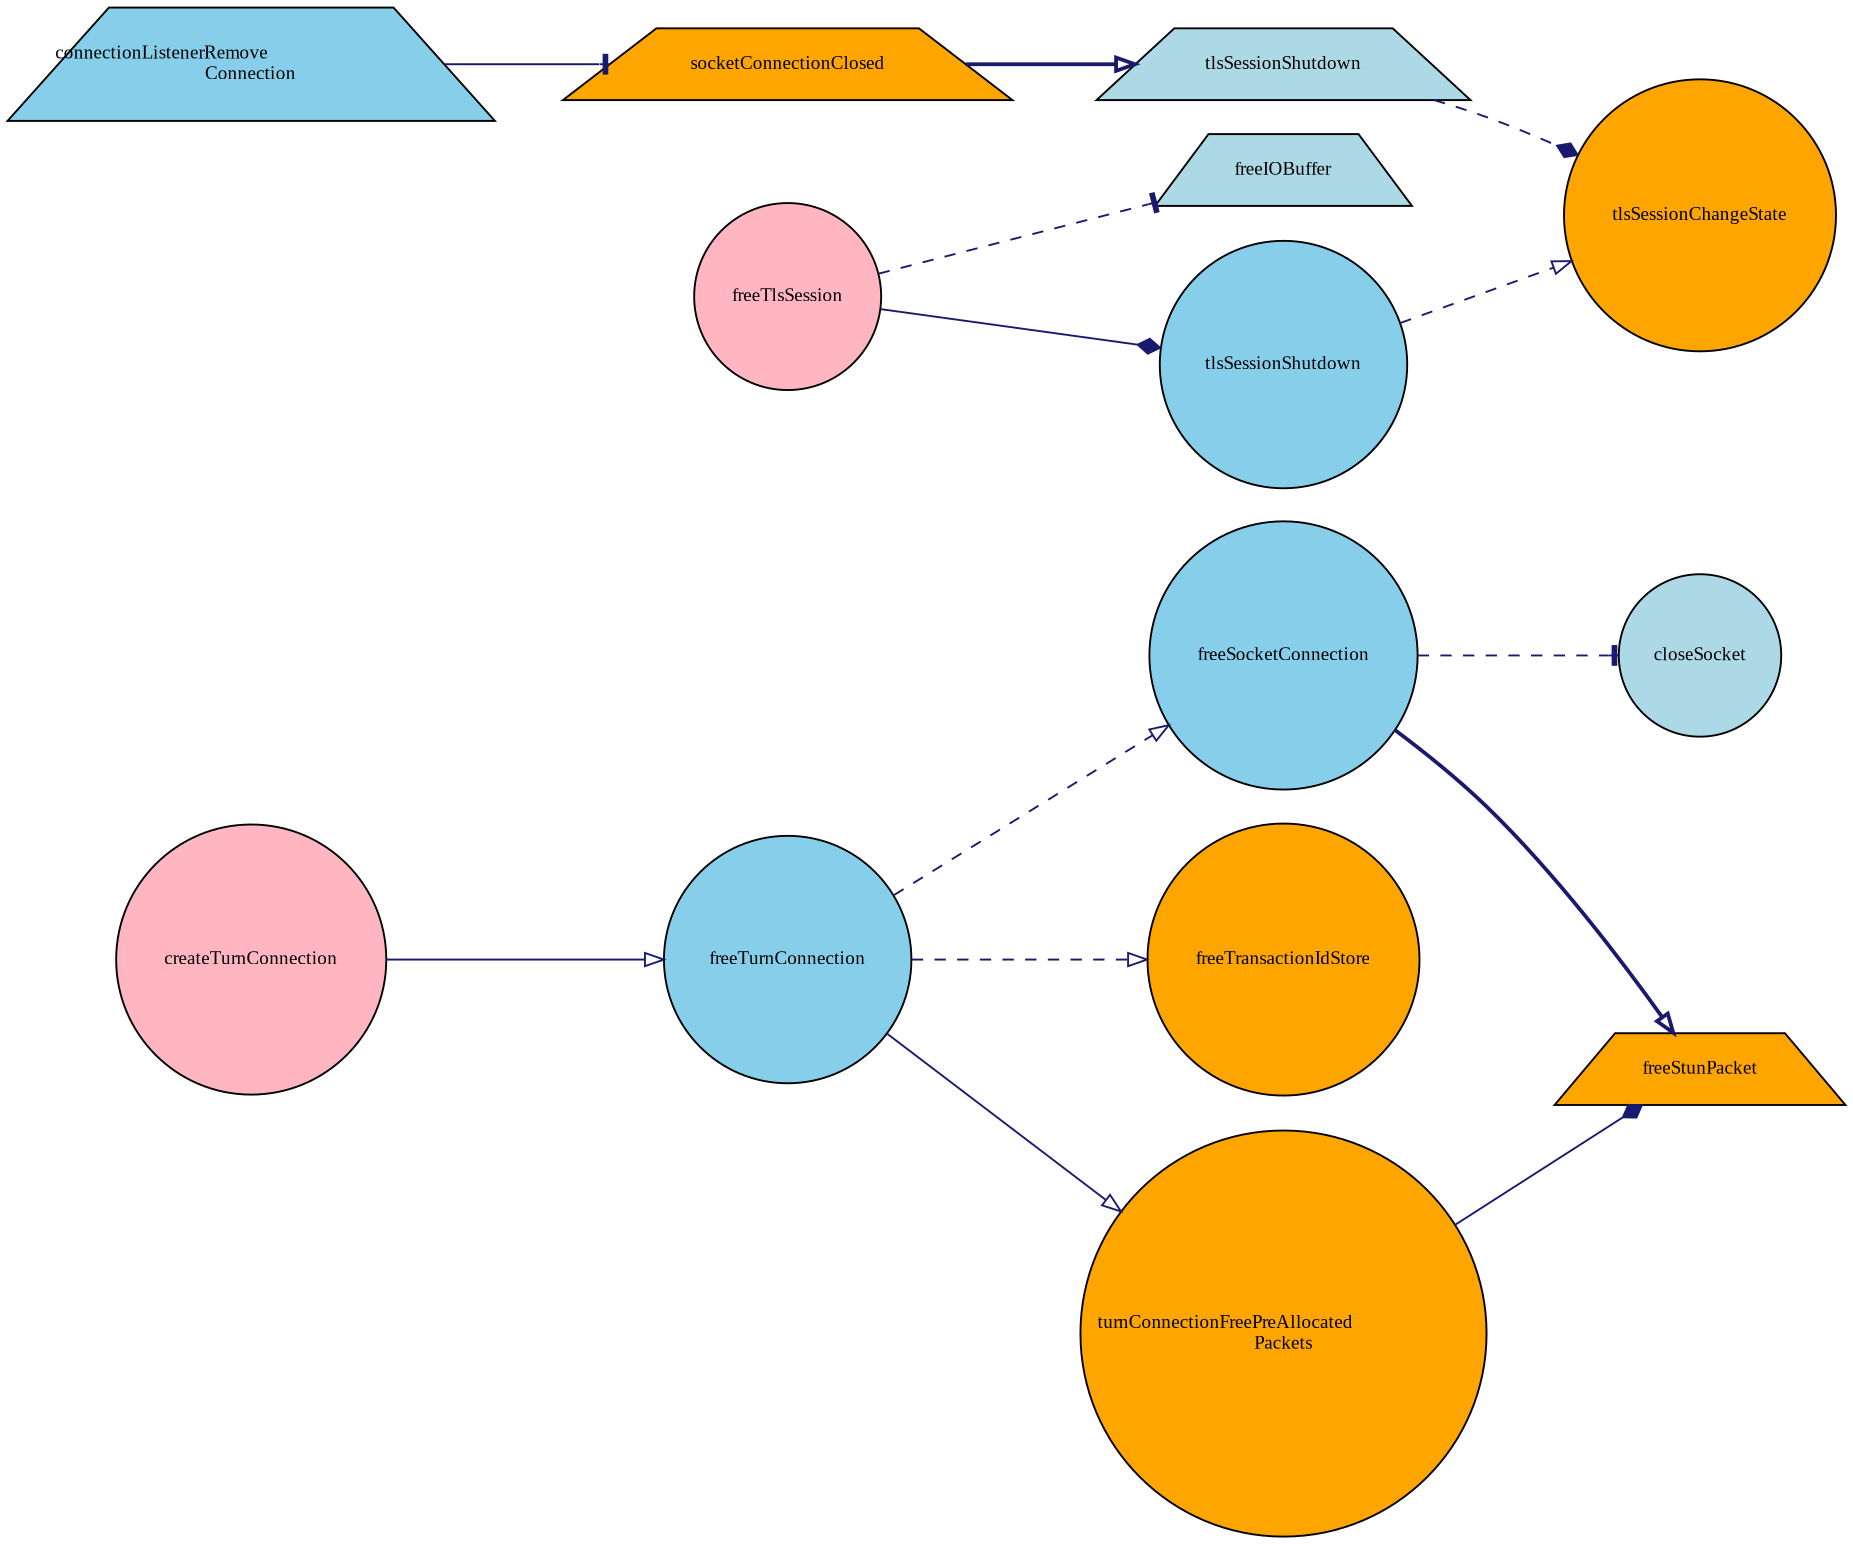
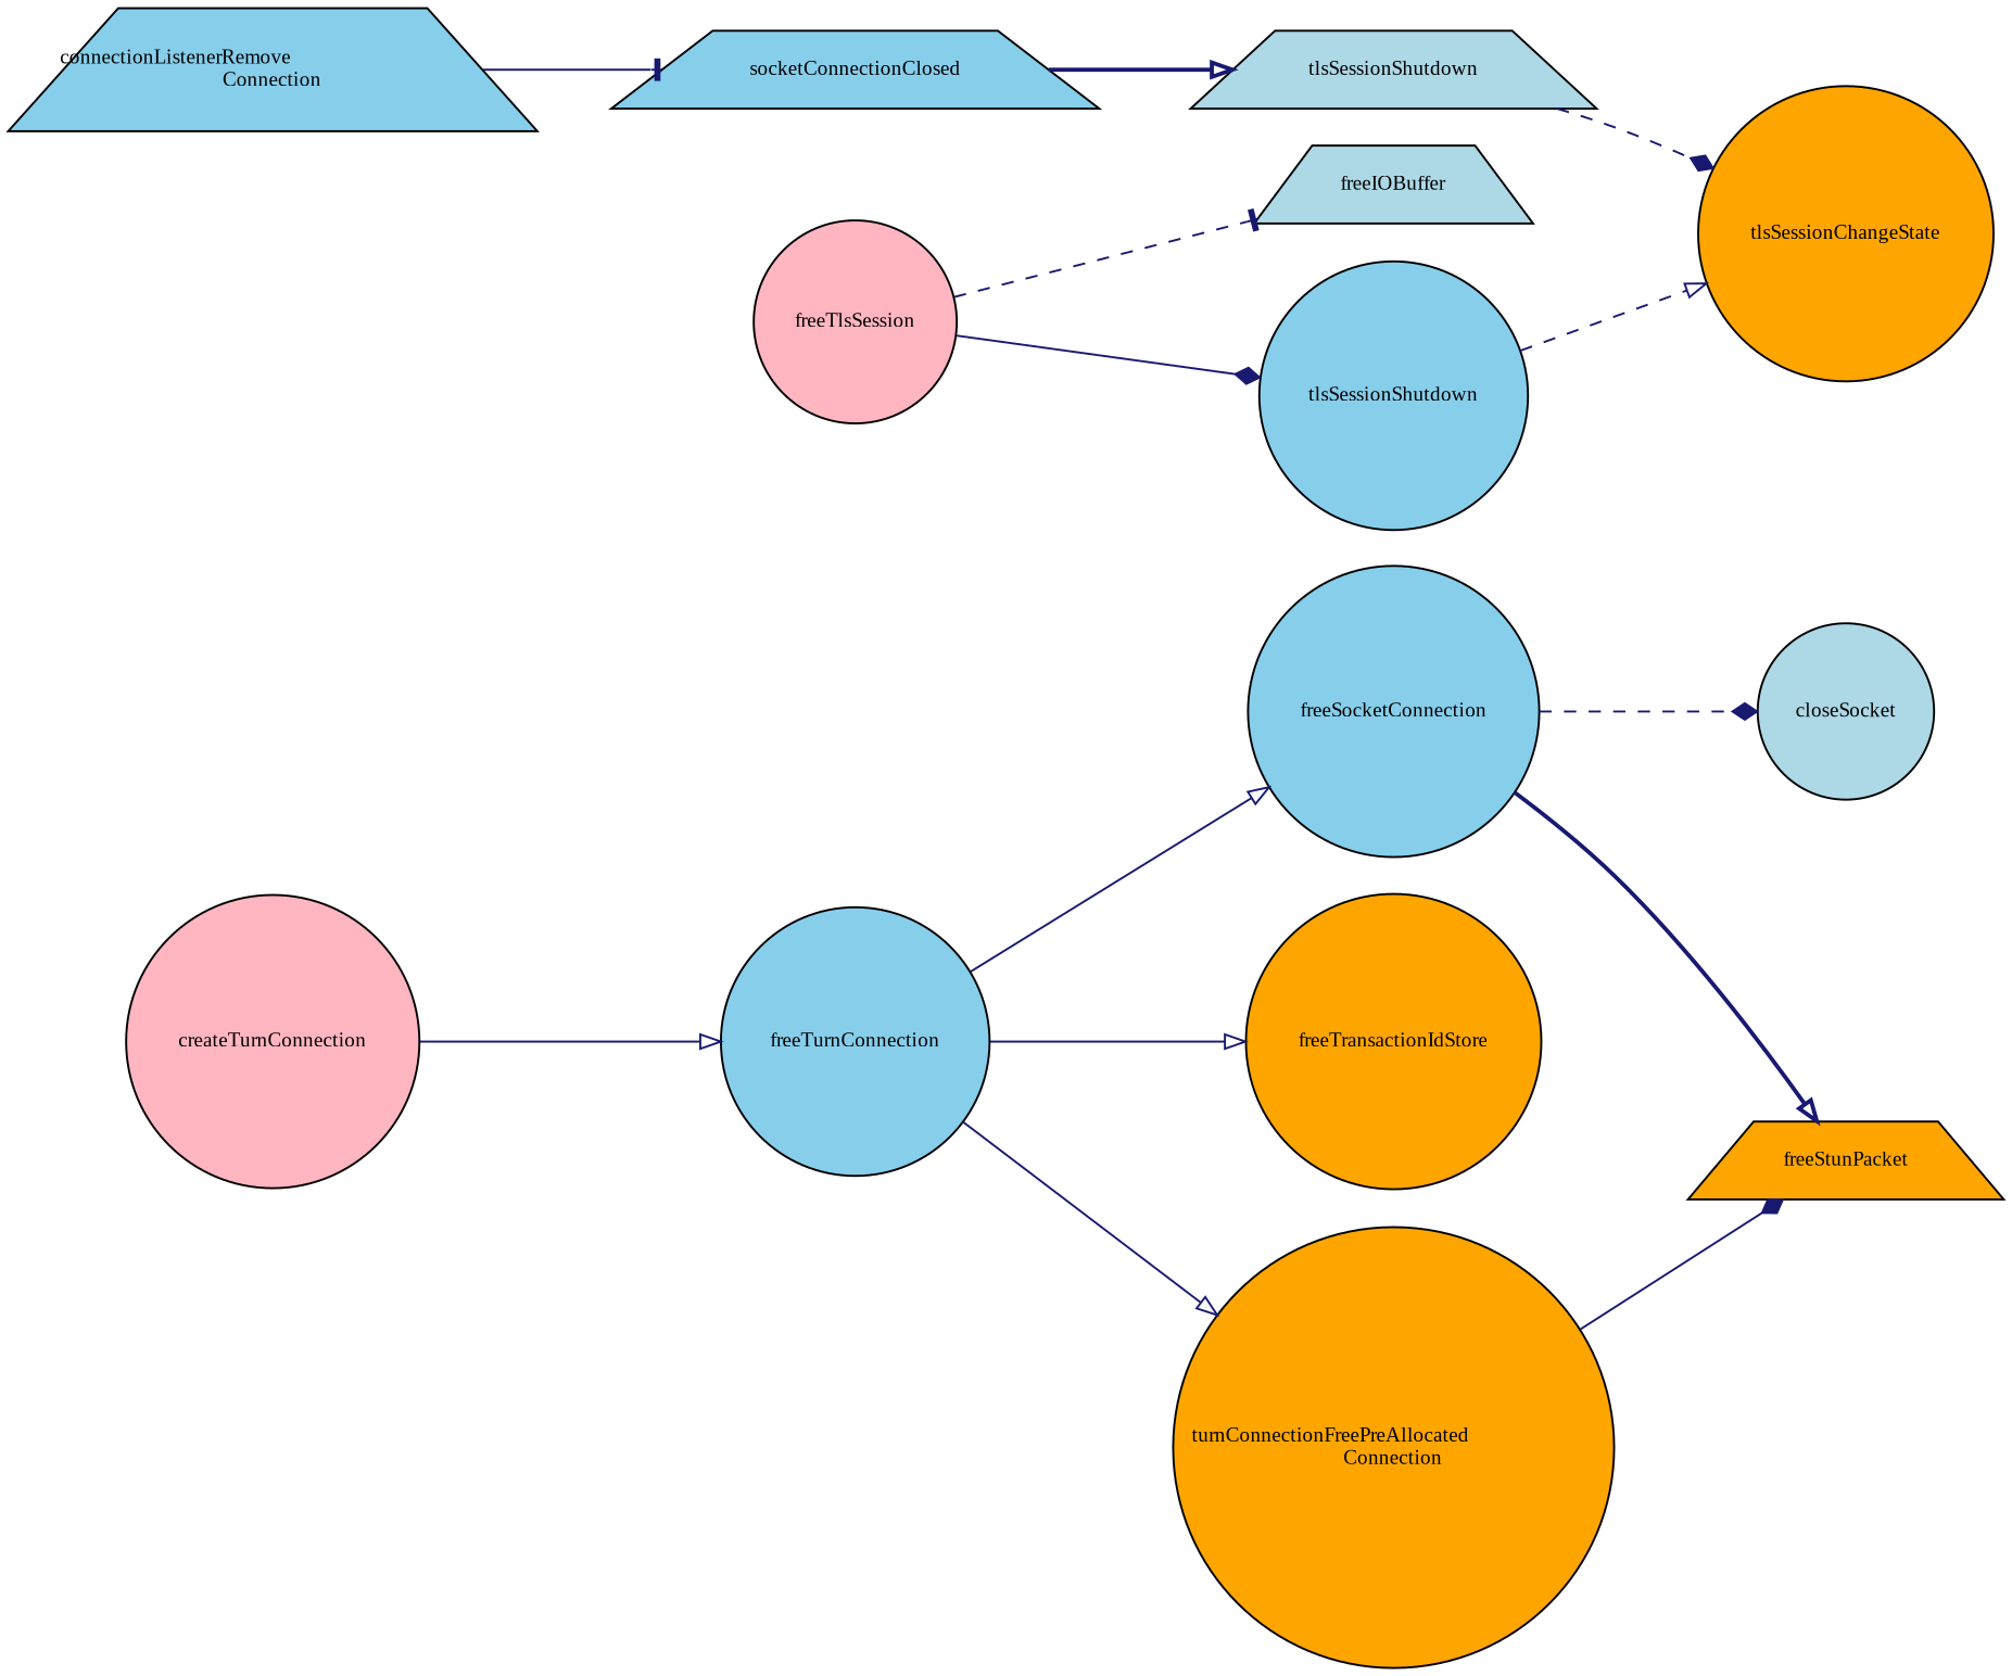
  digraph {
    fontname="Liberation Serif"
    rankdir=LR
    node [color=black fillcolor=skyblue fontname="Liberation Serif" fontsize=10 shape=circle style=filled]
    edge [arrowhead=onormal color=midnightblue fontname="Liberation Serif" fontsize=10 labelfontname=Helvetica labelfontsize=10 style=dashed]
    n1 [fillcolor=lightpink fontcolor=black height=0.2 label=createTurnConnection width=0.4]
    n2 [height=0.2 label=freeTurnConnection width=0.4]
    n3 [height=0.2 label=freeSocketConnection width=0.4]
    n4 [fillcolor=orange height=0.2 label=freeTransactionIdStore width=0.4]
-   n5 [fillcolor=orange height=0.2 label="turnConnectionFreePreAllocated\lPackets" width=0.4]
+   n5 [fillcolor=orange height=0.2 label="turnConnectionFreePreAllocated\lConnection" width=0.4]
    n6 [height=0.2 label="connectionListenerRemove\lConnection" shape=trapezium width=0.4]
-   n7 [fillcolor=orange height=0.2 label=socketConnectionClosed shape=trapezium width=0.4]
+   n7 [height=0.2 label=socketConnectionClosed shape=trapezium width=0.4]
    n8 [fillcolor=lightblue height=0.2 label=closeSocket width=0.4]
    n9 [fillcolor=orange height=0.2 label=freeStunPacket shape=trapezium width=0.4]
    n10 [fillcolor=lightblue height=0.2 label=tlsSessionShutdown shape=trapezium width=0.4]
    n11 [fillcolor=orange height=0.2 label=tlsSessionChangeState width=0.4]
    n12 [fillcolor=lightpink height=0.2 label=freeTlsSession width=0.4]
    n13 [fillcolor=lightblue height=0.2 label=freeIOBuffer shape=trapezium width=0.4]
    n14 [height=0.2 label=tlsSessionShutdown width=0.4]
    n1 -> n2 [style=solid]
-   n2 -> n3
-   n2 -> n4
+   n2 -> n3 [style=solid]
+   n2 -> n4 [style=solid]
    n2 -> n5 [style=solid]
-   n3 -> n8 [arrowhead=tee]
+   n3 -> n8 [arrowhead=diamond]
    n3 -> n9 [style=bold]
    n5 -> n9 [arrowhead=diamond style=solid]
    n6 -> n7 [arrowhead=tee style=solid]
    n7 -> n10 [style=bold]
    n10 -> n11 [arrowhead=diamond]
    n12 -> n13 [arrowhead=tee]
    n12 -> n14 [arrowhead=diamond style=solid]
    n14 -> n11
  }
